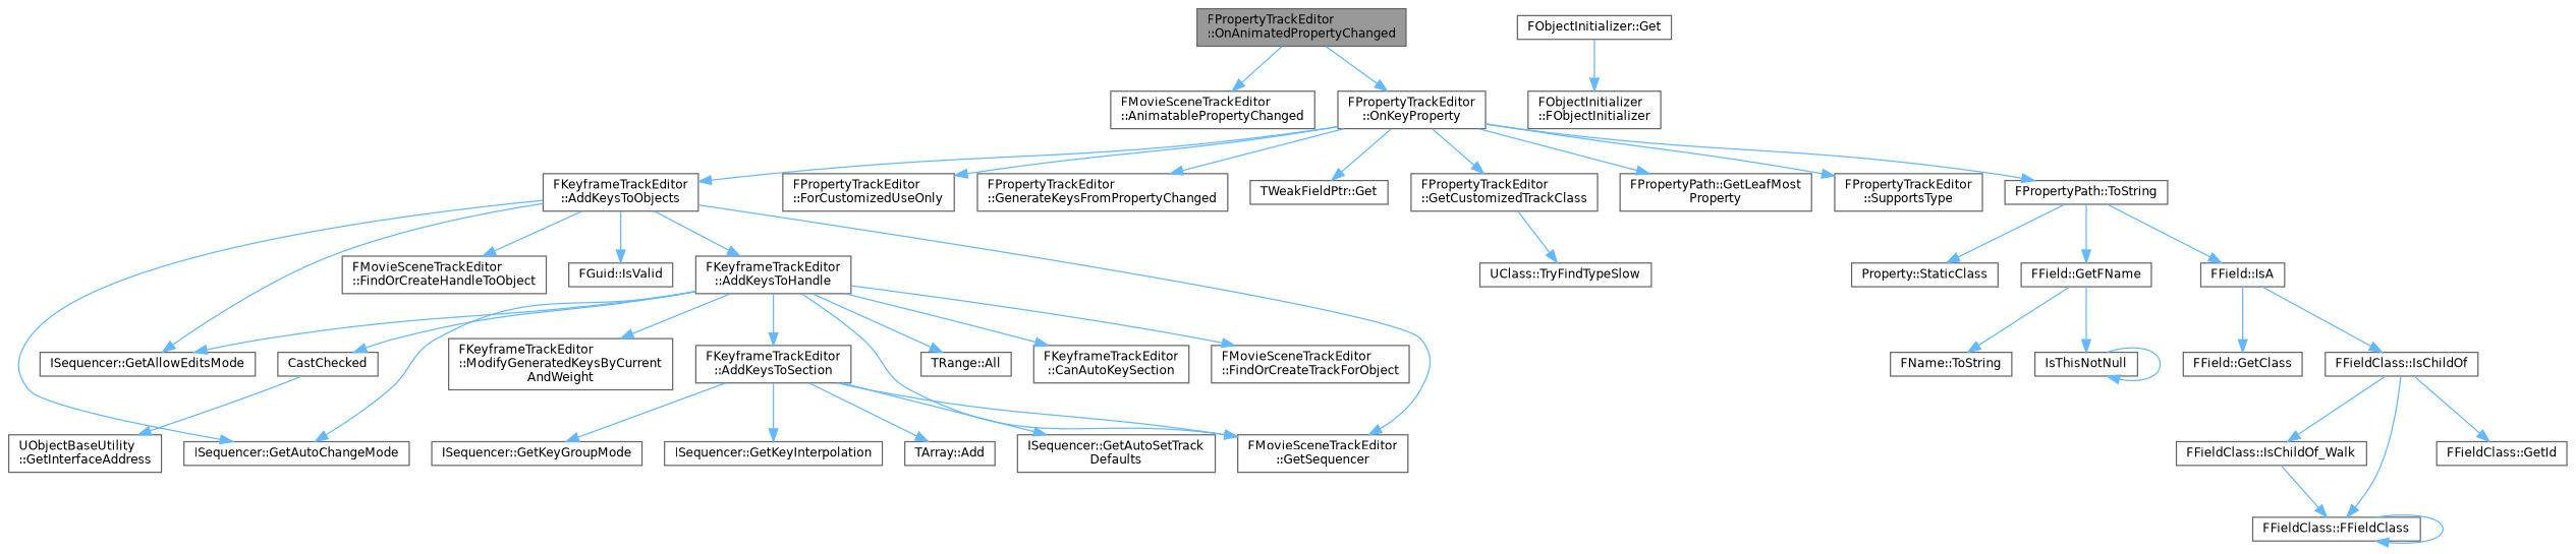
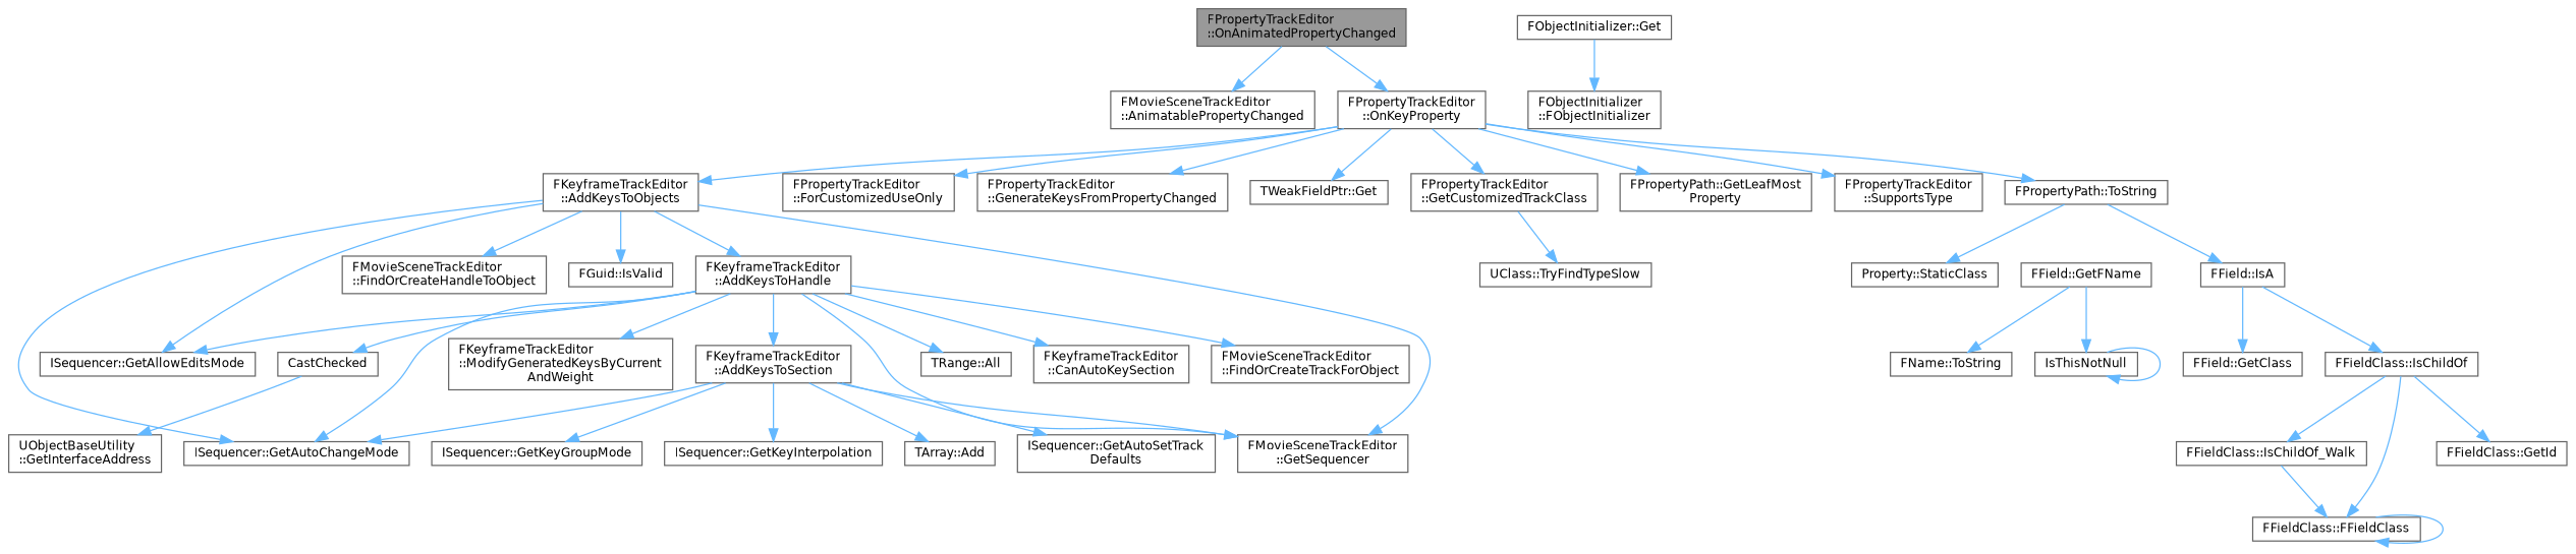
  digraph {
    rankdir=TB
    node [color=grey40 fillcolor=white fontname=Helvetica fontsize=10 shape=box style=filled]
    edge [color=steelblue1 fontname=Helvetica fontsize=10 labelfontname=Helvetica labelfontsize=10 style=solid]
    n1 [color=gray40 fillcolor=grey60 fontcolor=black height=0.2 label="FPropertyTrackEditor\l::OnAnimatedPropertyChanged" width=0.4]
    n2 [height=0.2 label="FMovieSceneTrackEditor\l::AnimatablePropertyChanged" width=0.4]
    n3 [height=0.2 label="FPropertyTrackEditor\l::OnKeyProperty" width=0.4]
    n4 [height=0.2 label="FKeyframeTrackEditor\l::AddKeysToObjects" width=0.4]
    n5 [height=0.2 label="FPropertyTrackEditor\l::ForCustomizedUseOnly" width=0.4]
    n6 [height=0.2 label="FPropertyTrackEditor\l::GenerateKeysFromPropertyChanged" width=0.4]
    n7 [height=0.2 label="TWeakFieldPtr::Get" width=0.4]
    n8 [height=0.2 label="FPropertyTrackEditor\l::GetCustomizedTrackClass" width=0.4]
    n9 [height=0.2 label="FPropertyPath::GetLeafMost\lProperty" width=0.4]
    n10 [height=0.2 label="FPropertyTrackEditor\l::SupportsType" width=0.4]
    n11 [height=0.2 label="FPropertyPath::ToString" width=0.4]
    n12 [height=0.2 label="FKeyframeTrackEditor\l::AddKeysToHandle" width=0.4]
    n13 [height=0.2 label="ISequencer::GetAutoChangeMode" width=0.4]
    n14 [height=0.2 label="FMovieSceneTrackEditor\l::GetSequencer" width=0.4]
    n15 [height=0.2 label="ISequencer::GetAllowEditsMode" width=0.4]
    n16 [height=0.2 label="FMovieSceneTrackEditor\l::FindOrCreateHandleToObject" width=0.4]
    n17 [height=0.2 label="FGuid::IsValid" width=0.4]
    n18 [height=0.2 label="UClass::TryFindTypeSlow" width=0.4]
    n19 [height=0.2 label="FField::GetFName" width=0.4]
    n20 [height=0.2 label="FField::IsA" width=0.4]
    n21 [height=0.2 label="Property::StaticClass" width=0.4]
    n22 [height=0.2 label="FKeyframeTrackEditor\l::AddKeysToSection" width=0.4]
    n23 [height=0.2 label="TRange::All" width=0.4]
    n24 [height=0.2 label="FKeyframeTrackEditor\l::CanAutoKeySection" width=0.4]
    n25 [height=0.2 label=CastChecked width=0.4]
    n26 [height=0.2 label="FMovieSceneTrackEditor\l::FindOrCreateTrackForObject" width=0.4]
    n27 [height=0.2 label="FKeyframeTrackEditor\l::ModifyGeneratedKeysByCurrent\lAndWeight" width=0.4]
    n28 [height=0.2 label="TArray::Add" width=0.4]
    n29 [height=0.2 label="ISequencer::GetAutoSetTrack\lDefaults" width=0.4]
    n30 [height=0.2 label="ISequencer::GetKeyGroupMode" width=0.4]
    n31 [height=0.2 label="ISequencer::GetKeyInterpolation" width=0.4]
    n32 [height=0.2 label="UObjectBaseUtility\l::GetInterfaceAddress" width=0.4]
    n33 [height=0.2 label="FObjectInitializer::Get" width=0.4]
    n34 [height=0.2 label="FObjectInitializer\l::FObjectInitializer" width=0.4]
    n35 [height=0.2 label="FName::ToString" width=0.4]
    n36 [height=0.2 label=IsThisNotNull width=0.4]
    n37 [height=0.2 label="FField::GetClass" width=0.4]
    n38 [height=0.2 label="FFieldClass::IsChildOf" width=0.4]
    n39 [height=0.2 label="FFieldClass::FFieldClass" width=0.4]
    n40 [height=0.2 label="FFieldClass::GetId" width=0.4]
    n41 [height=0.2 label="FFieldClass::IsChildOf_Walk" width=0.4]
    n1 -> n2
    n1 -> n3
    n3 -> n4
    n3 -> n5
    n3 -> n6
    n3 -> n7
    n3 -> n8
    n3 -> n9
    n3 -> n10
    n3 -> n11
    n4 -> n12
    n4 -> n13
    n4 -> n14
    n4 -> n15
    n4 -> n16
    n4 -> n17
    n8 -> n18
-   n11 -> n19
    n11 -> n20
    n11 -> n21
    n12 -> n13
    n12 -> n14
    n12 -> n15
    n12 -> n22
    n12 -> n23
    n12 -> n24
    n12 -> n25
    n12 -> n26
    n12 -> n27
    n19 -> n35
    n19 -> n36
    n20 -> n37
    n20 -> n38
+   n22 -> n13
    n22 -> n14
    n22 -> n28
    n22 -> n29
    n22 -> n30
    n22 -> n31
    n25 -> n32
    n33 -> n34
    n36 -> n36
    n38 -> n39
    n38 -> n40
    n38 -> n41
    n39 -> n39
    n41 -> n39
  }
